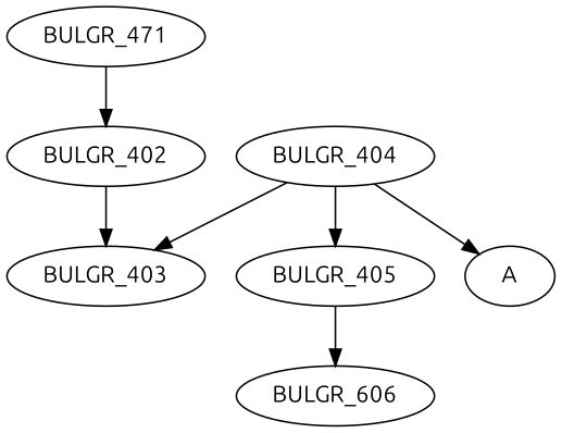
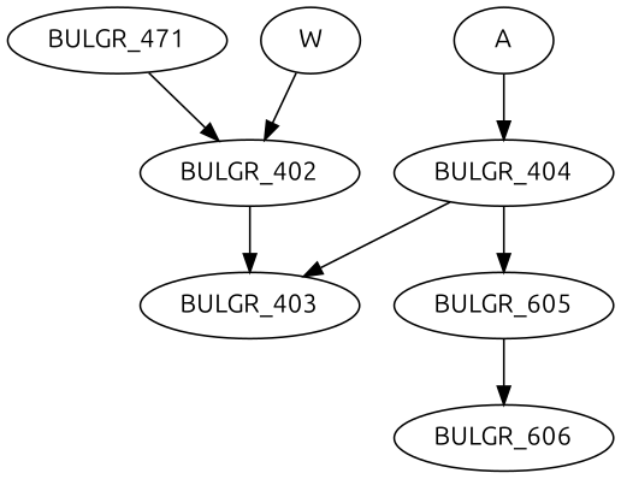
  digraph {
    fontname=Ubuntu
    node [fontname=Ubuntu]
    edge [color=black fontname=Ubuntu]
    n1 [label=BULGR_471]
    BULGR_402
    BULGR_403
+   W
    n5 [label=BULGR_606]
-   BULGR_405
+   BULGR_405 [label=BULGR_605]
    BULGR_404
    A
    n1 -> BULGR_402
    BULGR_402 -> BULGR_403
+   W -> BULGR_402
    BULGR_405 -> n5
    BULGR_404 -> BULGR_403
    BULGR_404 -> BULGR_405
-   BULGR_404 -> A
+   A -> BULGR_404
  }
